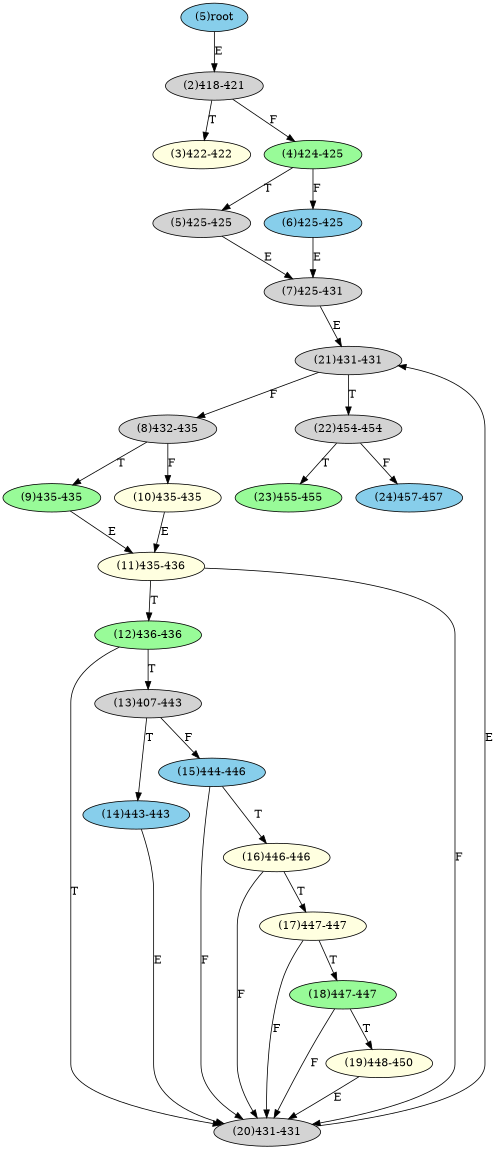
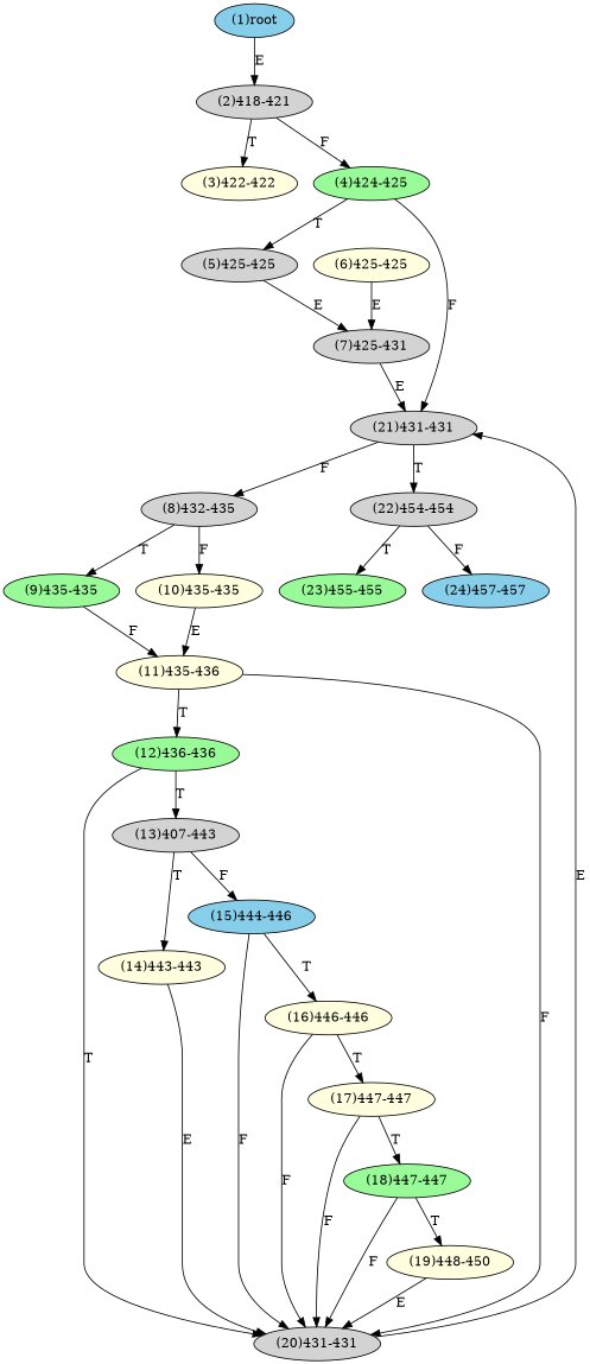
  digraph {
    node [fillcolor=lightgrey style=filled]
-   n1 [fillcolor=skyblue label="(5)root"]
+   n1 [fillcolor=skyblue label="(1)root"]
    n2 [label="(2)418-421"]
    n3 [fillcolor=lightyellow label="(3)422-422"]
    n4 [fillcolor=palegreen label="(4)424-425"]
    n5 [label="(5)425-425"]
-   n6 [fillcolor=skyblue label="(6)425-425"]
+   n6 [fillcolor=lightyellow label="(6)425-425"]
    n7 [label="(7)425-431"]
    n8 [label="(21)431-431"]
    n9 [label="(8)432-435"]
    n10 [label="(22)454-454"]
    n11 [fillcolor=palegreen label="(9)435-435"]
    n12 [fillcolor=lightyellow label="(10)435-435"]
    n13 [fillcolor=lightyellow label="(11)435-436"]
    n14 [fillcolor=palegreen label="(12)436-436"]
    n15 [label="(20)431-431"]
    n16 [label="(13)407-443"]
-   n17 [fillcolor=skyblue label="(14)443-443"]
+   n17 [fillcolor=lightyellow label="(14)443-443"]
    n18 [fillcolor=skyblue label="(15)444-446"]
    n19 [fillcolor=lightyellow label="(16)446-446"]
    n20 [fillcolor=lightyellow label="(17)447-447"]
    n21 [fillcolor=palegreen label="(18)447-447"]
    n22 [fillcolor=lightyellow label="(19)448-450"]
    n23 [fillcolor=palegreen label="(23)455-455"]
    n24 [fillcolor=skyblue label="(24)457-457"]
    n1 -> n2 [label=E]
    n2 -> n3 [label=T]
    n2 -> n4 [label=F]
    n4 -> n5 [label=T]
-   n4 -> n6 [label=F]
+   n4 -> n8 [label=F]
    n5 -> n7 [label=E]
    n6 -> n7 [label=E]
    n7 -> n8 [label=E]
    n8 -> n9 [label=F]
    n8 -> n10 [label=T]
    n9 -> n11 [label=T]
    n9 -> n12 [label=F]
    n10 -> n23 [label=T]
    n10 -> n24 [label=F]
-   n11 -> n13 [label=E]
+   n11 -> n13 [label=F]
    n12 -> n13 [label=E]
    n13 -> n14 [label=T]
    n13 -> n15 [label=F]
    n14 -> n15 [label=T]
    n14 -> n16 [label=T]
    n15 -> n8 [label=E]
    n16 -> n17 [label=T]
    n16 -> n18 [label=F]
    n17 -> n15 [label=E]
    n18 -> n15 [label=F]
    n18 -> n19 [label=T]
    n19 -> n15 [label=F]
    n19 -> n20 [label=T]
    n20 -> n15 [label=F]
    n20 -> n21 [label=T]
    n21 -> n15 [label=F]
    n21 -> n22 [label=T]
    n22 -> n15 [label=E]
  }
